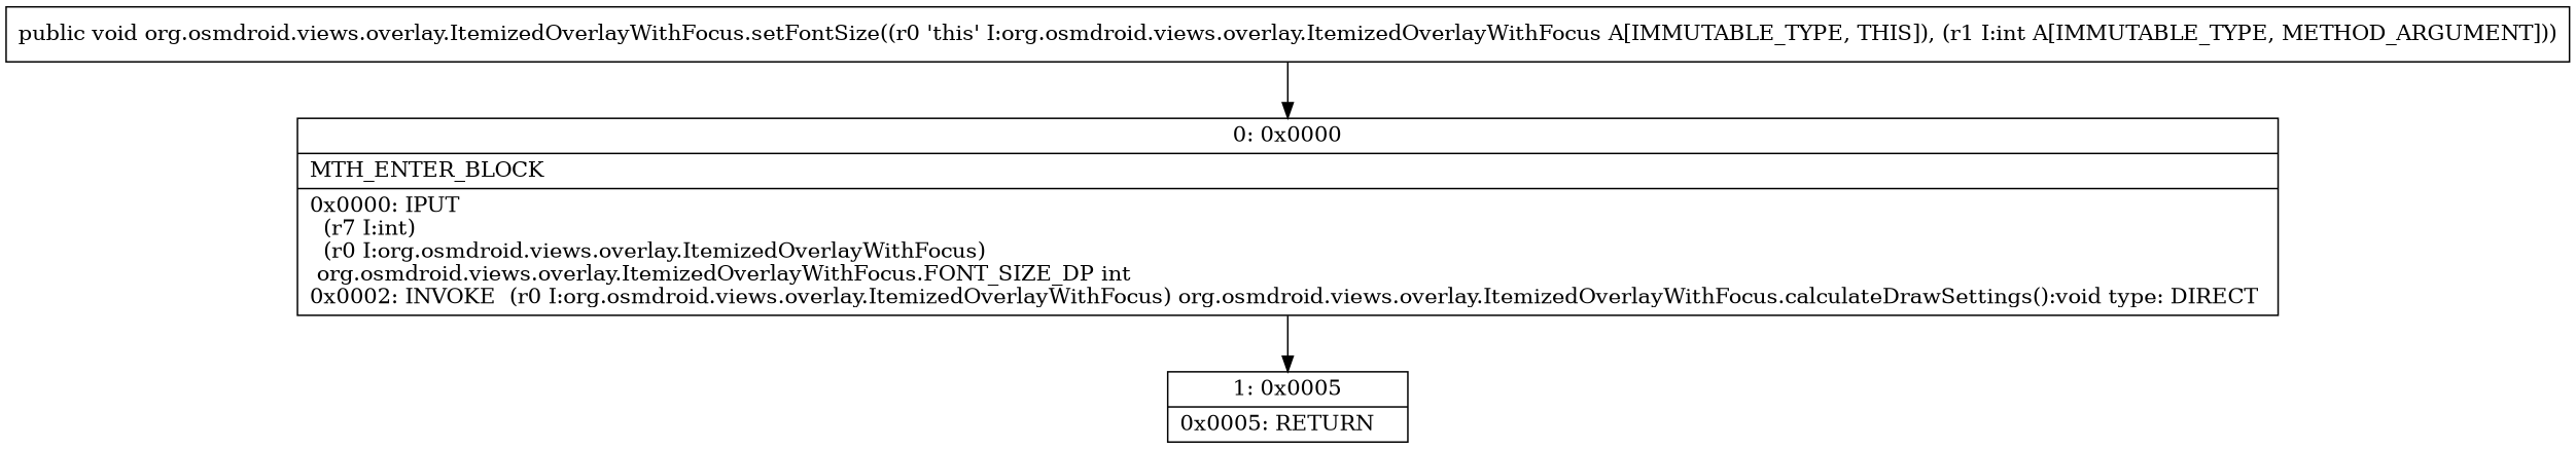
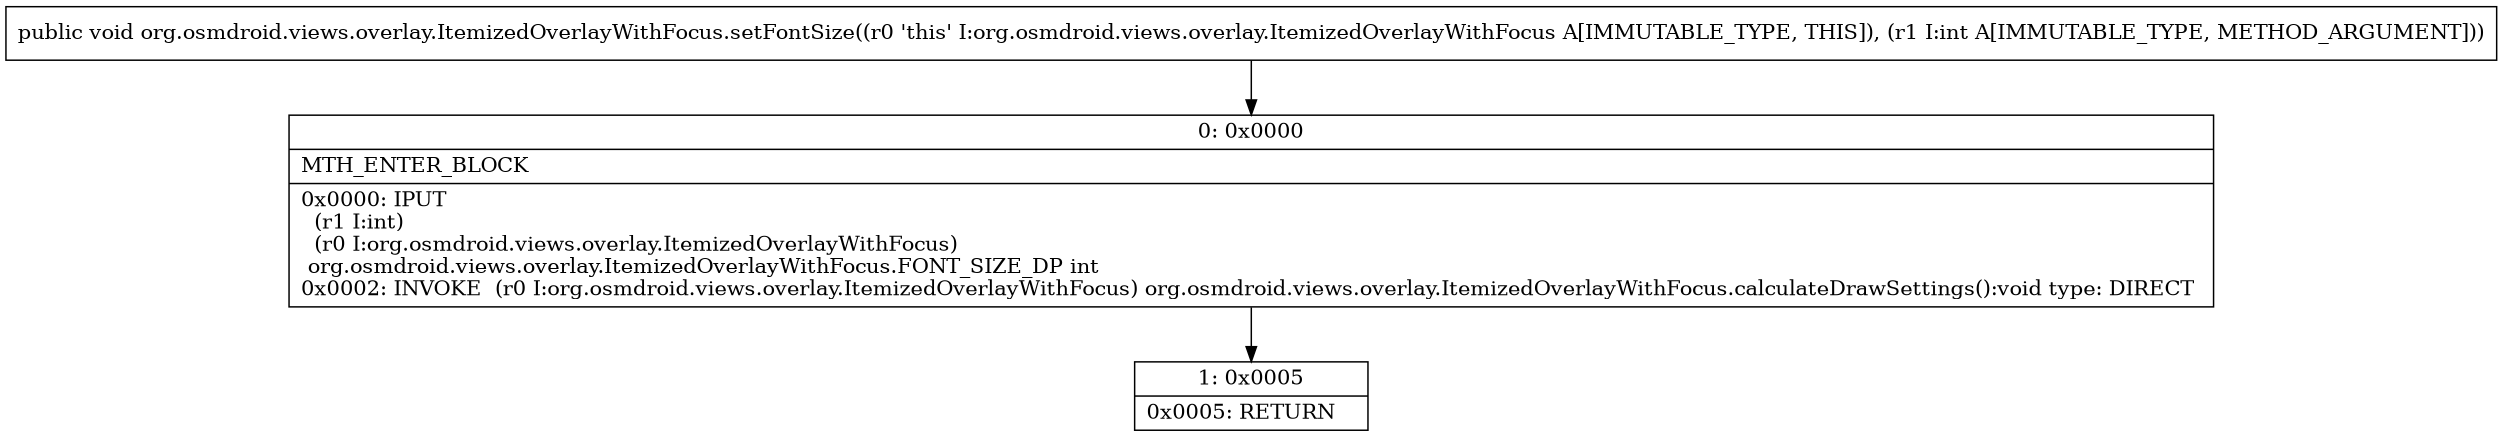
  digraph {
    node [shape=record]
-   n1 [label="{0\:\ 0x0000|MTH_ENTER_BLOCK\l|0x0000: IPUT  \l  (r7 I:int)\l  (r0 I:org.osmdroid.views.overlay.ItemizedOverlayWithFocus)\l org.osmdroid.views.overlay.ItemizedOverlayWithFocus.FONT_SIZE_DP int \l0x0002: INVOKE  (r0 I:org.osmdroid.views.overlay.ItemizedOverlayWithFocus) org.osmdroid.views.overlay.ItemizedOverlayWithFocus.calculateDrawSettings():void type: DIRECT \l}"]
+   n1 [label="{0\:\ 0x0000|MTH_ENTER_BLOCK\l|0x0000: IPUT  \l  (r1 I:int)\l  (r0 I:org.osmdroid.views.overlay.ItemizedOverlayWithFocus)\l org.osmdroid.views.overlay.ItemizedOverlayWithFocus.FONT_SIZE_DP int \l0x0002: INVOKE  (r0 I:org.osmdroid.views.overlay.ItemizedOverlayWithFocus) org.osmdroid.views.overlay.ItemizedOverlayWithFocus.calculateDrawSettings():void type: DIRECT \l}"]
    n2 [label="{1\:\ 0x0005|0x0005: RETURN   \l}"]
    n3 [label="{public void org.osmdroid.views.overlay.ItemizedOverlayWithFocus.setFontSize((r0 'this' I:org.osmdroid.views.overlay.ItemizedOverlayWithFocus A[IMMUTABLE_TYPE, THIS]), (r1 I:int A[IMMUTABLE_TYPE, METHOD_ARGUMENT])) }"]
    n1 -> n2
    n3 -> n1
  }
